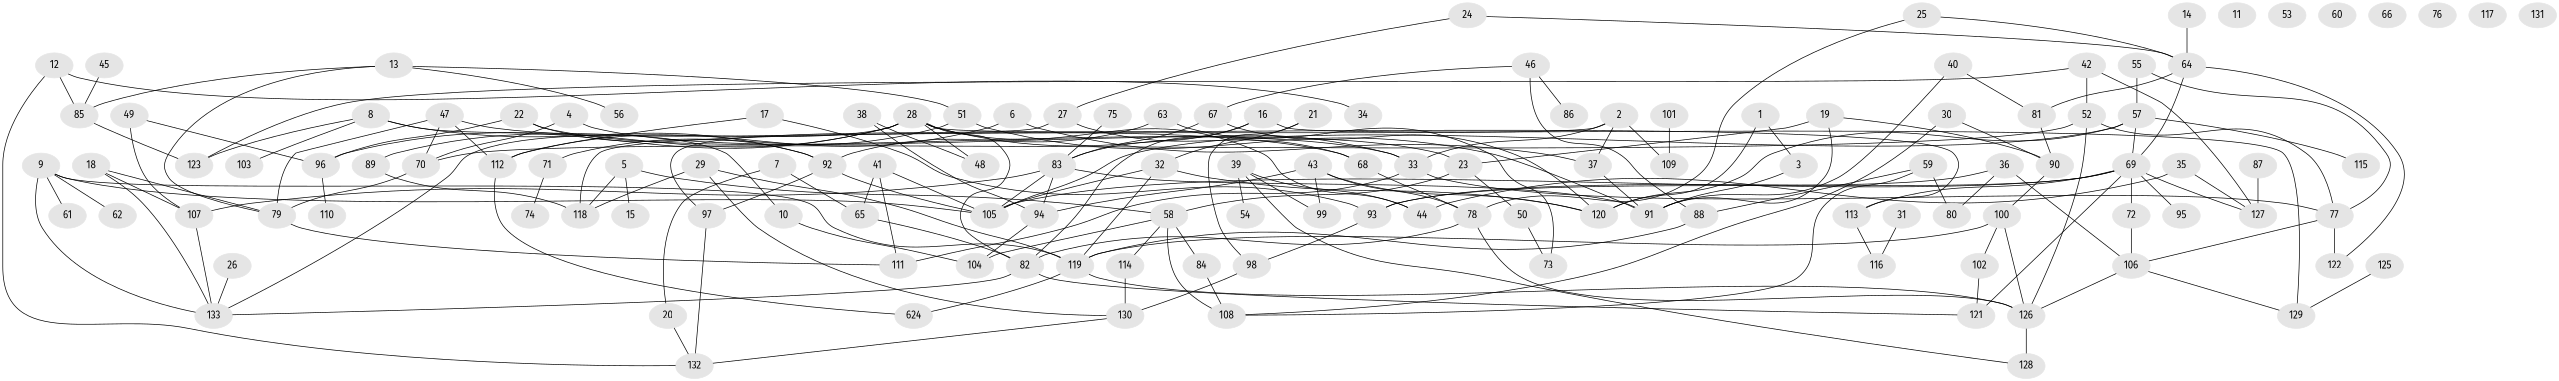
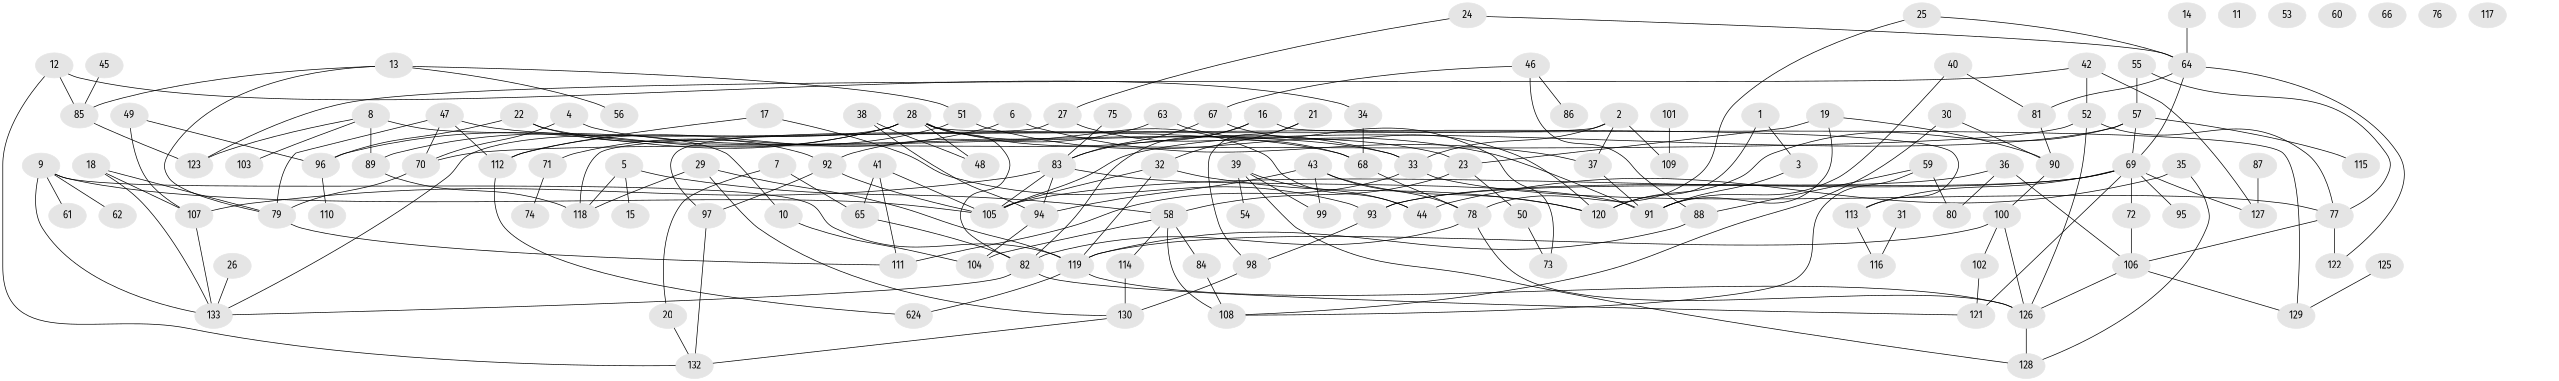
  graph {
    fontname="Fira Sans"
    node [color=gray90 fontname="Fira Sans" style=filled]
    edge [fontname="Fira Sans"]
    1
    3
    120
    91
    2
    33
    37
    109
    118
    77
    111
    4
    23
    70
    58
    50
    79
    5
    15
    104
    108
    84
    114
    6
    112
    n26 [label=624]
    7
    20
    65
    132
    82
    8
    10
    89
    103
    123
    9
    61
    62
    105
    119
    133
    126
    11
    12
    34
    85
    68
    13
    51
    56
    71
    14
    64
    81
    69
    122
    16
    83
    129
    121
    107
    94
    17
    93
    98
    18
    19
    90
    100
    21
    32
    130
    22
    92
    96
    97
    110
    73
    24
    27
    25
    78
    26
    28
    44
    48
    113
    116
    29
    30
    31
    106
    35
    128
    36
    80
    38
    39
    54
    99
    40
    41
    42
    52
    127
    43
    45
    46
    67
    86
    88
    47
    49
    74
    53
    55
    57
    115
    72
    95
    59
    60
    63
    66
    75
    76
    87
    102
    101
    117
    125
-   131
    1 -- 3
    1 -- 120
    3 -- 91
    2 -- 33
    2 -- 37
    2 -- 109
    2 -- 118
    33 -- 77
    33 -- 111
    37 -- 91
    77 -- 122
    77 -- 106
    4 -- 23
    4 -- 70
    23 -- 58
    23 -- 50
    70 -- 79
    58 -- 104
    58 -- 108
    58 -- 84
    58 -- 114
    50 -- 73
    79 -- 111
    5 -- 118
    5 -- 58
    5 -- 15
    84 -- 108
    114 -- 130
    6 -- 37
    6 -- 112
    112 -- n26
    7 -- 20
    7 -- 65
    20 -- 132
    65 -- 82
    82 -- 133
    82 -- 121
    8 -- 10
-   8 -- 92
+   8 -- 89
    8 -- 103
    8 -- 123
    10 -- 104
    89 -- 118
    9 -- 61
    9 -- 62
    9 -- 105
    9 -- 119
    9 -- 133
    119 -- n26
    119 -- 126
    126 -- 128
    12 -- 132
    12 -- 34
    12 -- 85
+   34 -- 68
    85 -- 123
    68 -- 78
    13 -- 79
    13 -- 85
    13 -- 51
    13 -- 56
    51 -- 91
    51 -- 71
    71 -- 74
    14 -- 64
    64 -- 81
    64 -- 69
    64 -- 122
    81 -- 90
    69 -- 105
    69 -- 121
    69 -- 93
    69 -- 113
    69 -- 127
    69 -- 72
    69 -- 95
    16 -- 82
    16 -- 83
    16 -- 129
    83 -- 91
    83 -- 105
    83 -- 107
    83 -- 94
    107 -- 133
    94 -- 104
    17 -- 112
    17 -- 93
    93 -- 98
    98 -- 130
    18 -- 79
    18 -- 133
    18 -- 107
    19 -- 91
    19 -- 23
    19 -- 90
    90 -- 100
    100 -- 119
    100 -- 126
    100 -- 102
    21 -- 98
    21 -- 32
    32 -- 120
    32 -- 105
    32 -- 119
    130 -- 132
    22 -- 33
    22 -- 92
    22 -- 96
    92 -- 105
    92 -- 97
    96 -- 110
    97 -- 132
    24 -- 64
    24 -- 27
    27 -- 68
    27 -- 97
    25 -- 64
    25 -- 78
    78 -- 82
    78 -- 126
    26 -- 133
    28 -- 33
    28 -- 82
    28 -- 89
    28 -- 133
    28 -- 96
    28 -- 44
    28 -- 48
    28 -- 113
    113 -- 116
    29 -- 118
    29 -- 119
    29 -- 130
    30 -- 108
    30 -- 90
    31 -- 116
    106 -- 126
    106 -- 129
    35 -- 44
-   35 -- 127
+   35 -- 128
    36 -- 93
    36 -- 106
    36 -- 80
    38 -- 94
    38 -- 48
    39 -- 44
    39 -- 128
    39 -- 54
    39 -- 99
    40 -- 91
    40 -- 81
    41 -- 111
    41 -- 65
    41 -- 105
    42 -- 123
    42 -- 52
    42 -- 127
    52 -- 77
    52 -- 70
    52 -- 126
    43 -- 120
    43 -- 94
    43 -- 78
    43 -- 99
    45 -- 85
    46 -- 67
    46 -- 86
    46 -- 88
    67 -- 120
    67 -- 83
    88 -- 119
    47 -- 70
    47 -- 79
    47 -- 112
    47 -- 68
    49 -- 107
    49 -- 96
    55 -- 77
    55 -- 57
    57 -- 120
    57 -- 105
    57 -- 69
    57 -- 115
    72 -- 106
    59 -- 108
    59 -- 80
    59 -- 88
    63 -- 92
    63 -- 73
    75 -- 83
    87 -- 127
    102 -- 121
    101 -- 109
    125 -- 129
  }
